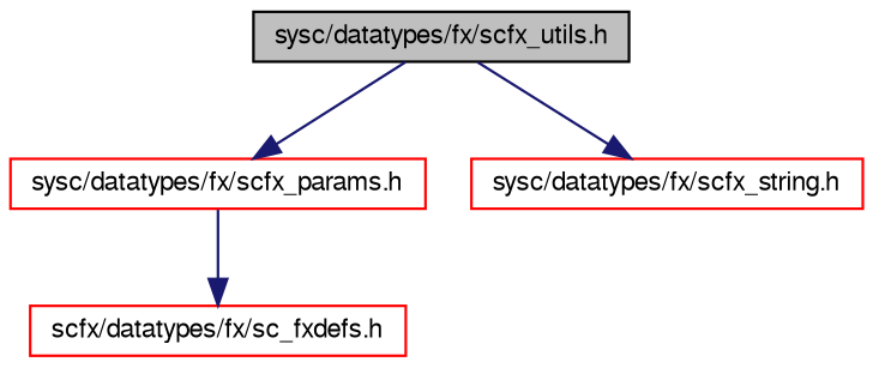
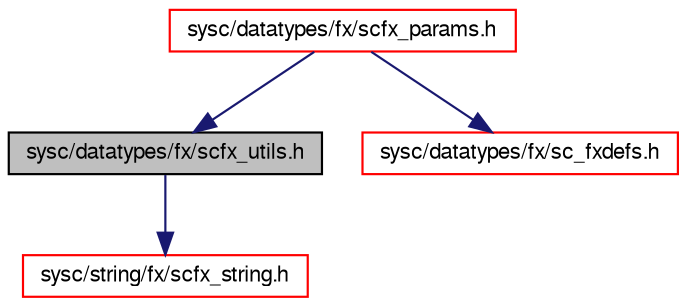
  digraph {
    node [color=red fillcolor=white fontname=FreeSans fontsize=10 shape=record style=filled]
    edge [color=midnightblue fontname=FreeSans fontsize=10 labelfontname=FreeSans labelfontsize=10 style=solid]
    n1 [color=black fillcolor=grey75 fontcolor=black height=0.2 label="sysc/datatypes/fx/scfx_utils.h" width=0.4]
    n2 [height=0.2 label="sysc/datatypes/fx/scfx_params.h" width=0.4]
-   n3 [height=0.2 label="sysc/datatypes/fx/scfx_string.h" width=0.4]
-   n4 [height=0.2 label="scfx/datatypes/fx/sc_fxdefs.h" width=0.4]
-   n1 -> n2
+   n3 [height=0.2 label="sysc/string/fx/scfx_string.h" width=0.4]
+   n4 [height=0.2 label="sysc/datatypes/fx/sc_fxdefs.h" width=0.4]
+   n2 -> n1
    n1 -> n3
    n2 -> n4
  }
